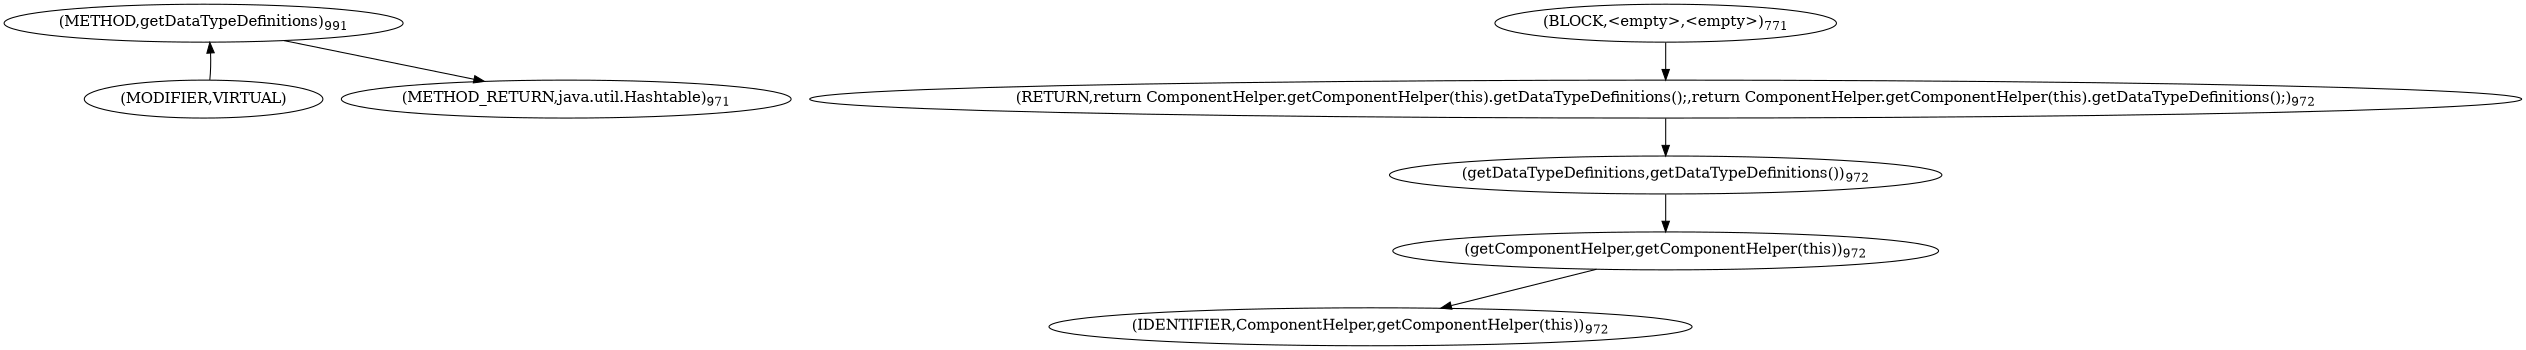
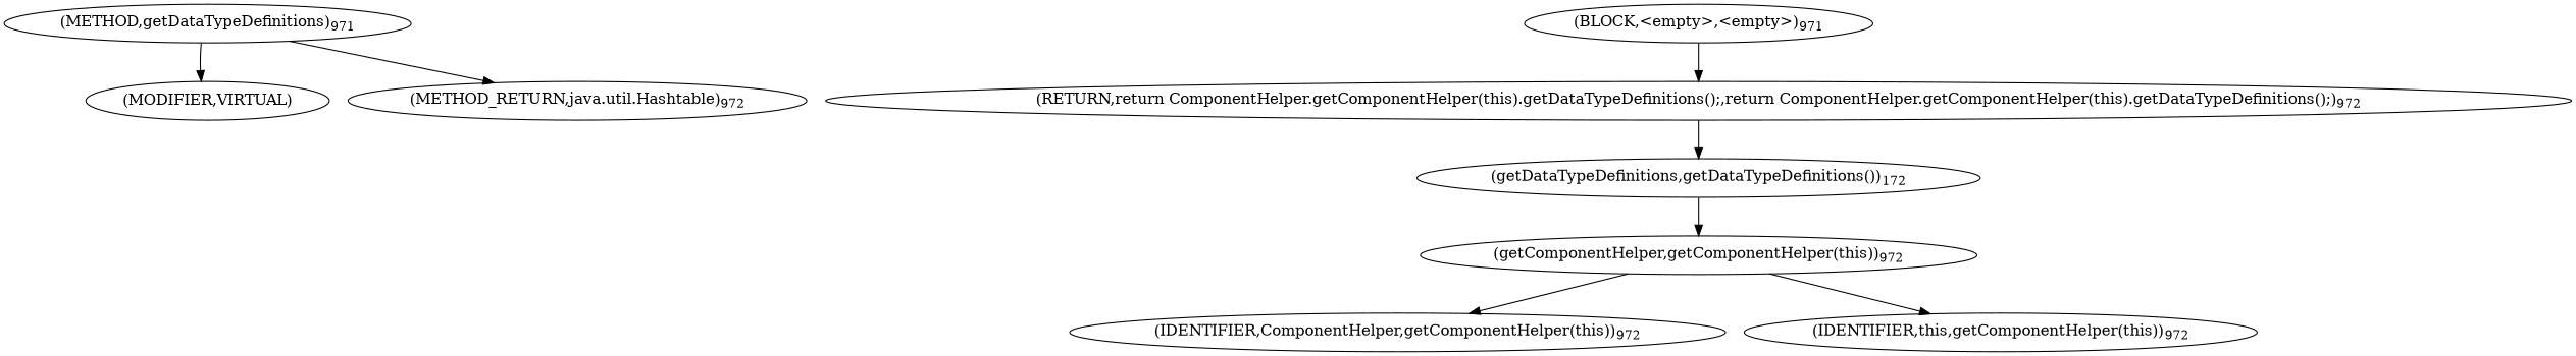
  digraph {
-   n1 [label=<(METHOD,getDataTypeDefinitions)<SUB>991</SUB>>]
+   n1 [label=<(METHOD,getDataTypeDefinitions)<SUB>971</SUB>>]
    n2 [label=<(MODIFIER,VIRTUAL)>]
-   n3 [label=<(METHOD_RETURN,java.util.Hashtable)<SUB>971</SUB>>]
-   n4 [label=<(BLOCK,&lt;empty&gt;,&lt;empty&gt;)<SUB>771</SUB>>]
+   n3 [label=<(METHOD_RETURN,java.util.Hashtable)<SUB>972</SUB>>]
+   n4 [label=<(BLOCK,&lt;empty&gt;,&lt;empty&gt;)<SUB>971</SUB>>]
    n5 [label=<(RETURN,return ComponentHelper.getComponentHelper(this).getDataTypeDefinitions();,return ComponentHelper.getComponentHelper(this).getDataTypeDefinitions();)<SUB>972</SUB>>]
-   n6 [label=<(getDataTypeDefinitions,getDataTypeDefinitions())<SUB>972</SUB>>]
+   n6 [label=<(getDataTypeDefinitions,getDataTypeDefinitions())<SUB>172</SUB>>]
    n7 [label=<(getComponentHelper,getComponentHelper(this))<SUB>972</SUB>>]
    n8 [label=<(IDENTIFIER,ComponentHelper,getComponentHelper(this))<SUB>972</SUB>>]
-   n2 -> n1
+   n9 [label=<(IDENTIFIER,this,getComponentHelper(this))<SUB>972</SUB>>]
+   n1 -> n2
    n1 -> n3
    n4 -> n5
    n5 -> n6
    n6 -> n7
    n7 -> n8
+   n7 -> n9
  }
